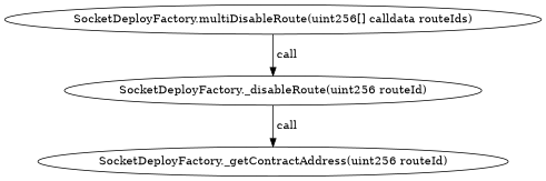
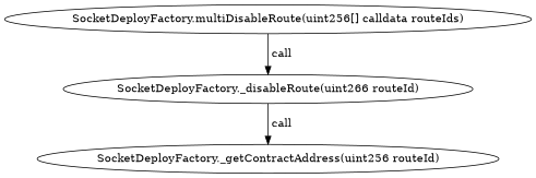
  digraph {
    "SocketDeployFactory.multiDisableRoute(uint256[] calldata routeIds)" [height=0.5 width=7.7633]
-   "SocketDeployFactory._disableRoute(uint256 routeId)" [height=0.5 width=6.0874]
+   "SocketDeployFactory._disableRoute(uint256 routeId)" [height=0.5 width=6.0874 label="SocketDeployFactory._disableRoute(uint266 routeId)"]
    "SocketDeployFactory._getContractAddress(uint256 routeId)" [height=0.5 width=6.8171]
    "SocketDeployFactory.multiDisableRoute(uint256[] calldata routeIds)" -> "SocketDeployFactory._disableRoute(uint256 routeId)" [label=" call"]
    "SocketDeployFactory._disableRoute(uint256 routeId)" -> "SocketDeployFactory._getContractAddress(uint256 routeId)" [label=" call"]
  }
